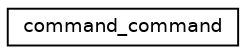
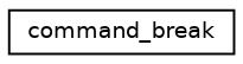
  digraph {
    rankdir=LR
-   n1 [color=black fillcolor=white fontname=Helvetica fontsize=10 height=0.2 label=command_command shape=record style=filled width=0.4]
+   n1 [color=black fillcolor=white fontname=Helvetica fontsize=10 height=0.2 label=command_break shape=record style=filled width=0.4]
  }
